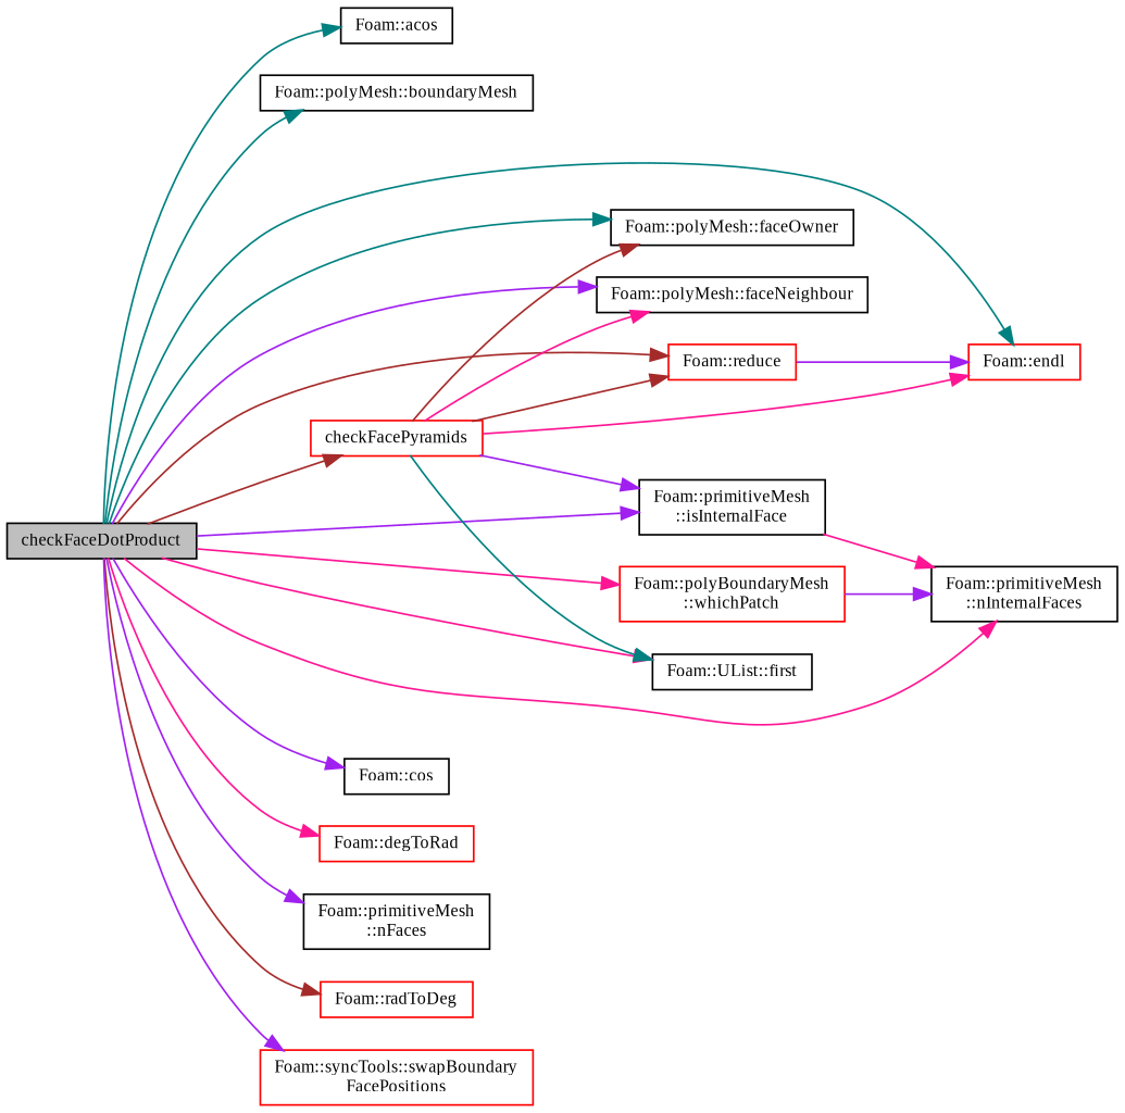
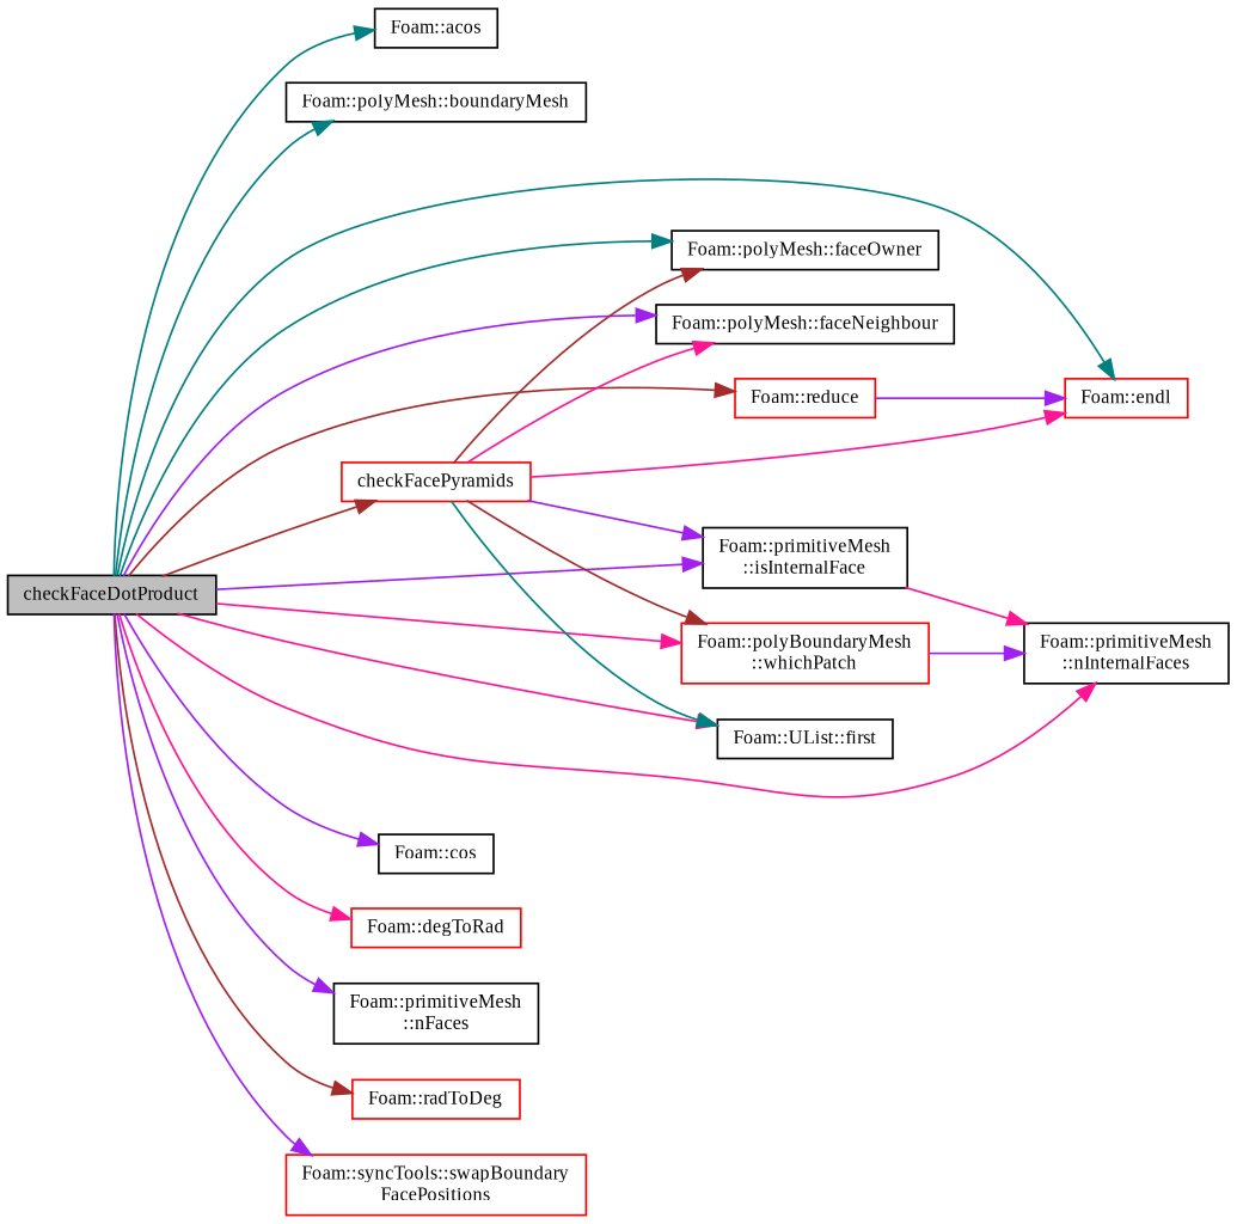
  digraph {
    fontname="Liberation Serif"
    rankdir=LR
    node [color=black fontname="Liberation Serif" fontsize=10 shape=record]
    edge [color=purple fontname="Liberation Serif" fontsize=10 labelfontname=Helvetica labelfontsize=10 style=solid]
    n1 [fillcolor=grey75 fontcolor=black height=0.2 label=checkFaceDotProduct style=filled width=0.4]
    n2 [height=0.2 label="Foam::acos" width=0.4]
    n3 [height=0.2 label="Foam::polyMesh::boundaryMesh" width=0.4]
    n4 [color=red height=0.2 label=checkFacePyramids width=0.4]
    n5 [height=0.2 label="Foam::polyMesh::faceOwner" width=0.4]
    n6 [height=0.2 label="Foam::polyMesh::faceNeighbour" width=0.4]
    n7 [color=red height=0.2 label="Foam::endl" width=0.4]
    n8 [height=0.2 label="Foam::primitiveMesh\l::isInternalFace" width=0.4]
    n9 [height=0.2 label="Foam::primitiveMesh\l::nInternalFaces" width=0.4]
    n10 [height=0.2 label="Foam::UList::first" width=0.4]
    n11 [color=red height=0.2 label="Foam::reduce" width=0.4]
    n12 [height=0.2 label="Foam::cos" width=0.4]
    n13 [color=red height=0.2 label="Foam::degToRad" width=0.4]
    n14 [height=0.2 label="Foam::primitiveMesh\l::nFaces" width=0.4]
    n15 [color=red height=0.2 label="Foam::radToDeg" width=0.4]
    n16 [color=red height=0.2 label="Foam::syncTools::swapBoundary\lFacePositions" width=0.4]
    n17 [color=red height=0.2 label="Foam::polyBoundaryMesh\l::whichPatch" width=0.4]
    n1 -> n2 [color=teal]
    n1 -> n3 [color=teal]
    n1 -> n4 [color=brown]
    n1 -> n5 [color=teal]
    n1 -> n6
    n1 -> n7 [color=teal]
    n1 -> n8
    n1 -> n9 [color=deeppink]
    n1 -> n10 [color=deeppink]
    n1 -> n11 [color=brown]
    n1 -> n12
    n1 -> n13 [color=deeppink]
    n1 -> n14
    n1 -> n15 [color=brown]
    n1 -> n16
    n1 -> n17 [color=deeppink]
    n4 -> n5 [color=brown]
    n4 -> n6 [color=deeppink]
    n4 -> n7 [color=deeppink]
    n4 -> n8
    n4 -> n10 [color=teal]
-   n4 -> n11 [color=brown]
+   n4 -> n17 [color=brown]
    n8 -> n9 [color=deeppink]
    n11 -> n7
    n17 -> n9
  }
